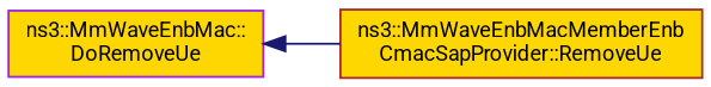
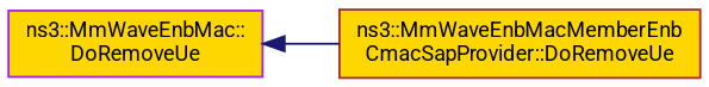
  digraph {
    rankdir=LR
    fontname=Roboto
    node [fillcolor=gold fontname=Roboto fontsize=10 shape=record style=filled]
    n1 [color=purple fontcolor=black height=0.2 label="ns3::MmWaveEnbMac::\lDoRemoveUe" width=0.4]
-   n2 [color=brown height=0.2 label="ns3::MmWaveEnbMacMemberEnb\lCmacSapProvider::RemoveUe" width=0.4]
+   n2 [color=brown height=0.2 label="ns3::MmWaveEnbMacMemberEnb\lCmacSapProvider::DoRemoveUe" width=0.4]
    n1 -> n2 [color=midnightblue dir=back fontname=Roboto fontsize=10 labelfontname=Helvetica labelfontsize=10 style=solid]
  }
